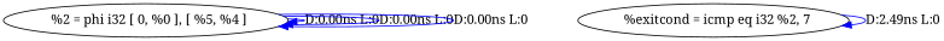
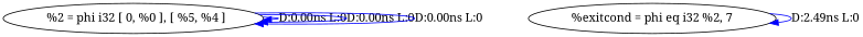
  digraph {
    fontname="Noto Serif"
    node [fontname="Noto Serif"]
    edge [color=blue fontname="Noto Serif"]
    n1 [label="  %2 = phi i32 [ 0, %0 ], [ %5, %4 ]"]
-   n2 [label="  %exitcond = icmp eq i32 %2, 7"]
+   n2 [label="%exitcond = phi eq i32 %2, 7"]
    n1 -> n1 [label="D:0.00ns L:0"]
    n1 -> n1 [label="D:0.00ns L:0"]
    n1 -> n1 [label="D:0.00ns L:0"]
    n2 -> n2 [label="D:2.49ns L:0"]
  }
